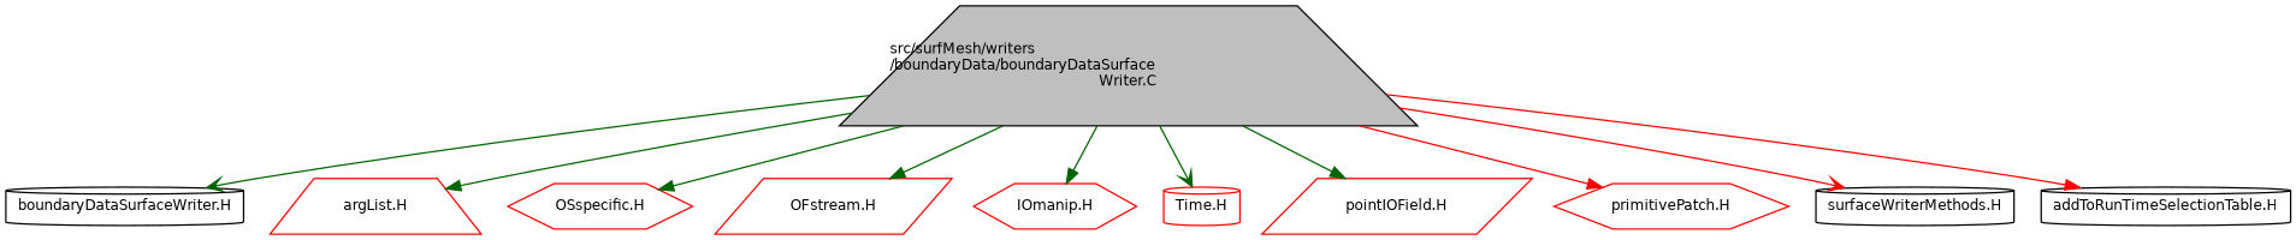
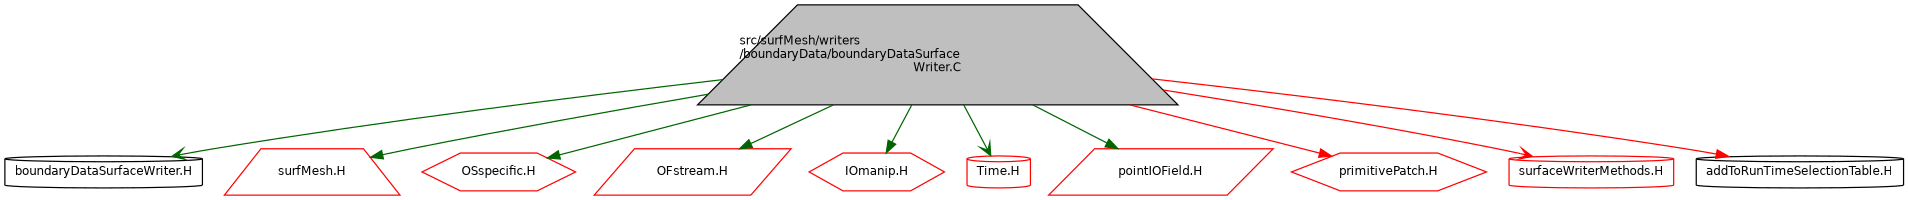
  digraph {
    node [color=red fontname=Helvetica fontsize=10 shape=cylinder]
    edge [arrowhead=normal color=darkgreen fontname=Helvetica fontsize=10 labelfontname=Helvetica labelfontsize=10 style=solid]
    n1 [color=black fillcolor=grey75 fontcolor=black height=0.2 label="src/surfMesh/writers\l/boundaryData/boundaryDataSurface\lWriter.C" shape=trapezium style=filled width=0.4]
    n2 [color=black height=0.2 label="boundaryDataSurfaceWriter.H" width=0.4]
-   n3 [height=0.2 label="argList.H" shape=trapezium width=0.4]
+   n3 [height=0.2 label="surfMesh.H" shape=trapezium width=0.4]
    n4 [height=0.2 label="OSspecific.H" shape=hexagon width=0.4]
    n5 [height=0.2 label="OFstream.H" shape=parallelogram width=0.4]
    n6 [height=0.2 label="IOmanip.H" shape=hexagon width=0.4]
    n7 [height=0.2 label="Time.H" width=0.4]
    n8 [height=0.2 label="pointIOField.H" shape=parallelogram width=0.4]
    n9 [height=0.2 label="primitivePatch.H" shape=hexagon width=0.4]
-   n10 [color=black height=0.2 label="surfaceWriterMethods.H" width=0.4]
+   n10 [height=0.2 label="surfaceWriterMethods.H" width=0.4]
    n11 [color=black height=0.2 label="addToRunTimeSelectionTable.H" width=0.4]
    n1 -> n2 [arrowhead=vee]
    n1 -> n3
    n1 -> n4
    n1 -> n5
    n1 -> n6
    n1 -> n7 [arrowhead=vee]
    n1 -> n8
    n1 -> n9 [color=red]
    n1 -> n10 [arrowhead=vee color=red]
    n1 -> n11 [color=red]
  }
